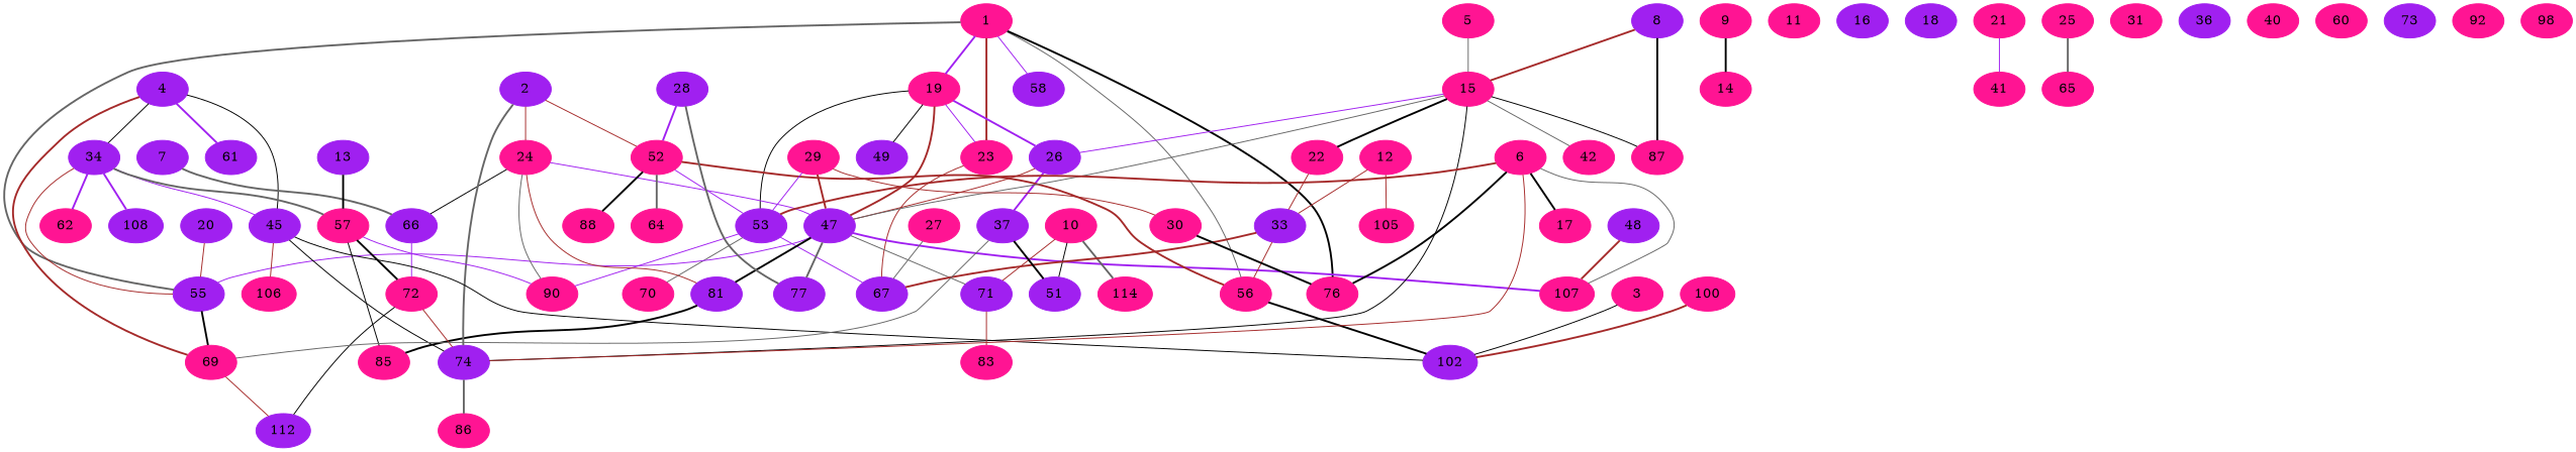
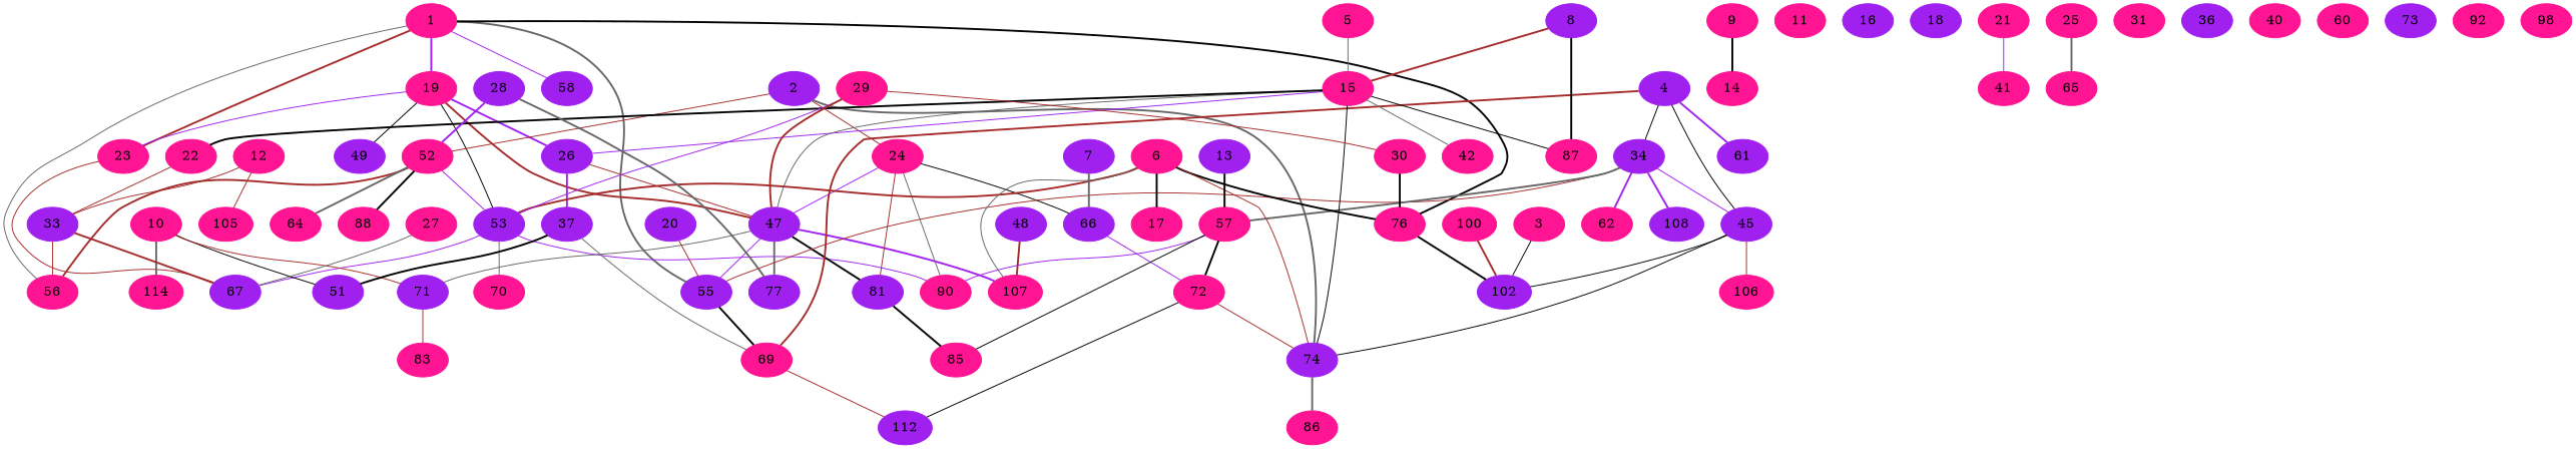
  graph {
    node [color=deeppink style=filled]
    edge [color=brown style=solid]
    1 [super="+110"]
    19 [super="+80"]
    23 [super="+94"]
    55 [color=purple super="+103"]
    56 [super="+101"]
    58 [color=purple]
    76 [super="+82"]
    53 [color=purple super="+63"]
    26 [color=purple super="+54"]
    47 [color=purple super="+59"]
    49 [color=purple]
    67 [color=purple super="+113"]
    69 [super="+75"]
    102 [color=purple super="+104"]
    24 [super="+39"]
    66 [color=purple]
    81 [color=purple super="+97"]
    90
    2 [color=purple]
    52 [super="+79"]
    74 [color=purple super="+89"]
    64
    88
    86
    3
    4 [color=purple super="+43"]
    34 [color=purple super="+38"]
    45 [color=purple super="+84"]
    61 [color=purple]
    57 [super="+68"]
    62
    108 [color=purple]
    106
    112 [color=purple]
    15 [super="+96"]
    87
    22
    42
    5
    6 [super="+99"]
    17
    107
    70
    7 [color=purple super="+32"]
    72 [super="+95"]
    8 [color=purple super="+35"]
    9
    14
    51 [color=purple]
    10
    71 [color=purple super="+111"]
    114
    83
    11
    33 [color=purple super="+109"]
    12
    105
    85
    13 [color=purple]
    37 [color=purple super="+78"]
    77 [color=purple]
    16 [color=purple]
    18 [color=purple]
    20 [color=purple]
    41 [super="+46"]
    21
    25
    65
    27
    28 [color=purple]
    30 [super="+50"]
    29
    31
    36 [color=purple]
    40
    48 [color=purple super="+91"]
    60 [super="+93"]
    73 [color=purple]
    92
    98
    100
    1 -- 19 [color=purple style=bold]
    1 -- 23 [style=bold weight=2]
    1 -- 55 [color=gray40 style=bold]
    1 -- 56 [color=gray40]
    1 -- 58 [color=purple]
    1 -- 76 [color=black style=bold]
    19 -- 23 [color=purple]
    19 -- 53 [color=black weight=2]
    19 -- 26 [color=purple style=bold]
    19 -- 47 [style=bold]
    19 -- 49 [color=black]
    23 -- 67
    55 -- 69 [color=black style=bold]
-   56 -- 102 [color=black style=bold]
+   76 -- 102 [color=black style=bold]
    53 -- 67 [color=purple]
    53 -- 90 [color=purple]
    53 -- 70 [color=gray40]
    26 -- 47
    26 -- 37 [color=purple style=bold]
    47 -- 55 [color=purple]
    47 -- 81 [color=black style=bold]
    47 -- 107 [color=purple style=bold]
    47 -- 71 [color=gray40]
    47 -- 77 [color=gray40 style=bold]
    69 -- 112
    24 -- 47 [color=purple]
    24 -- 66 [color=black]
    24 -- 81
    24 -- 90 [color=gray40]
    66 -- 72 [color=purple]
    81 -- 85 [color=black style=bold]
    2 -- 24
    2 -- 52
    2 -- 74 [color=gray40 style=bold]
    52 -- 56 [style=bold]
    52 -- 53 [color=purple]
    52 -- 64 [color=gray40 style=bold]
    52 -- 88 [color=black style=bold]
    74 -- 86 [color=gray40 style=bold]
    3 -- 102 [color=black]
    4 -- 69 [style=bold]
    4 -- 34 [color=black]
    4 -- 45 [color=black]
    4 -- 61 [color=purple style=bold]
    34 -- 55
    34 -- 45 [color=purple]
    34 -- 57 [color=gray40 style=bold]
    34 -- 62 [color=purple style=bold]
    34 -- 108 [color=purple style=bold]
    45 -- 102 [color=black]
    45 -- 74 [color=black]
    45 -- 106
    57 -- 90 [color=purple]
    57 -- 72 [color=black style=bold]
    57 -- 85 [color=black]
    15 -- 26 [color=purple]
    15 -- 47 [color=gray40]
    15 -- 74 [color=black]
    15 -- 87 [color=black]
    15 -- 22 [color=black style=bold]
    15 -- 42 [color=gray40]
    22 -- 33
    5 -- 15 [color=gray40]
    6 -- 76 [color=black style=bold]
    6 -- 53 [style=bold]
    6 -- 74
    6 -- 17 [color=black style=bold]
    6 -- 107 [color=gray40]
    7 -- 66 [color=gray40 style=bold]
    72 -- 74
    72 -- 112 [color=black]
    8 -- 15 [style=bold]
    8 -- 87 [color=black style=bold weight=2]
    9 -- 14 [color=black style=bold]
    10 -- 51 [color=black]
    10 -- 71
    10 -- 114 [color=gray40 style=bold]
    71 -- 83
    33 -- 56
    33 -- 67 [style=bold]
    12 -- 33
    12 -- 105
    13 -- 57 [color=black style=bold]
    37 -- 69 [color=gray40]
    37 -- 51 [color=black style=bold]
    20 -- 55
    21 -- 41 [color=purple]
    25 -- 65 [color=gray40 style=bold]
    27 -- 67 [color=gray40]
    28 -- 52 [color=purple style=bold]
    28 -- 77 [color=gray40 style=bold]
    30 -- 76 [color=black style=bold]
    29 -- 53 [color=purple]
    29 -- 47 [style=bold]
    29 -- 30
    48 -- 107 [style=bold]
    100 -- 102 [style=bold]
  }
